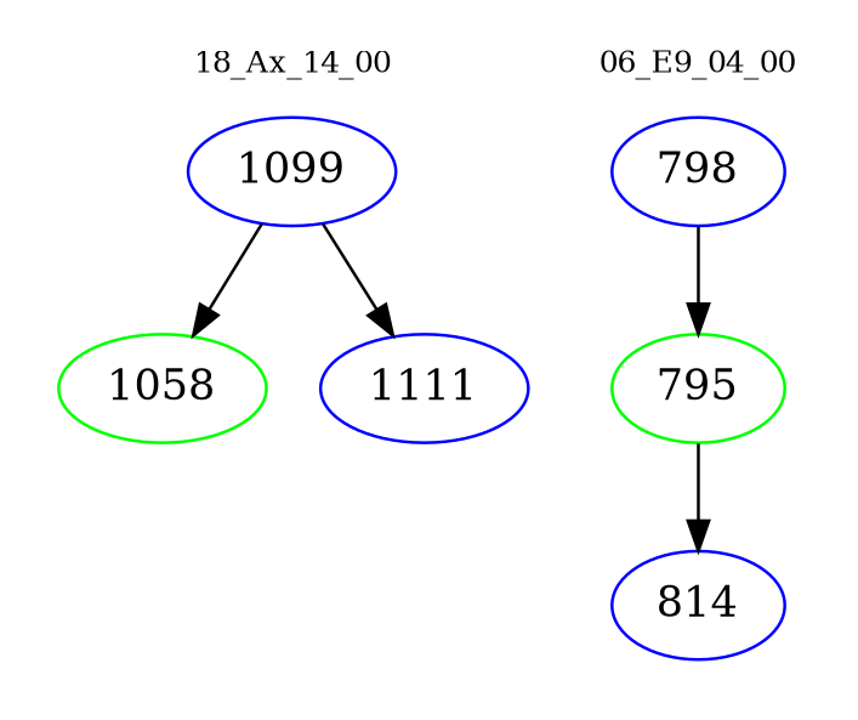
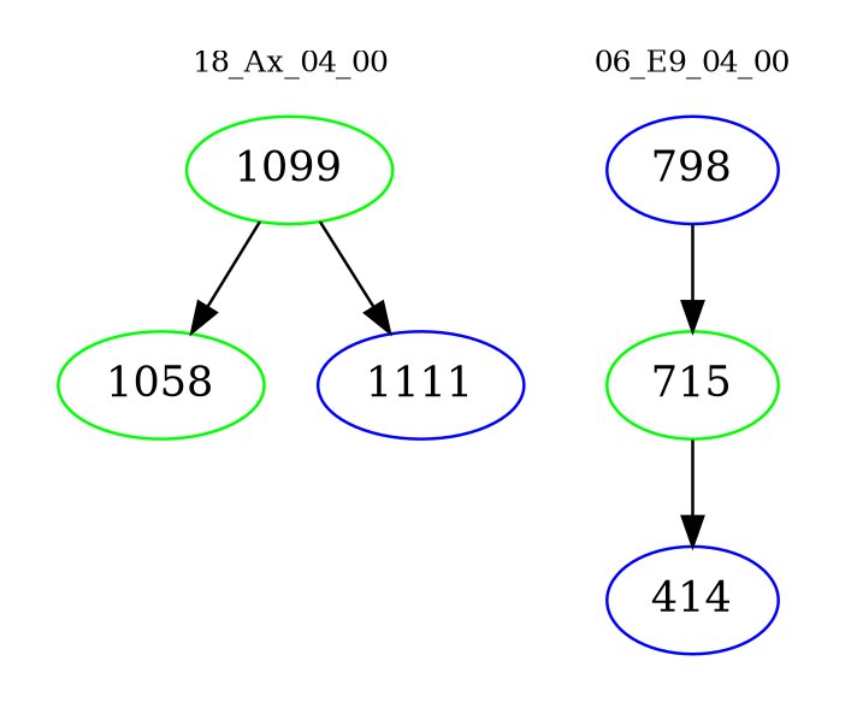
  digraph {
    fontname="DejaVu Serif"
    node [color=blue fontname="DejaVu Serif"]
    edge [color=black fontname="DejaVu Serif"]
-   n1 [label=1099]
+   n1 [color=green label=1099]
    n2 [color=green label=1058]
    n3 [label=1111]
    n4 [label=798]
-   n5 [color=green label=795]
-   n6 [label=814]
+   n5 [color=green label=715]
+   n6 [label=414]
    subgraph cluster_1 {
      color=white
      fontsize=10
-     label="18_Ax_14_00"
+     label="18_Ax_04_00"
      n1
      n2
      n3
    }
    subgraph cluster_2 {
      color=white
      fontsize=10
      label="06_E9_04_00"
      n4
      n5
      n6
    }
    n1 -> n2
    n1 -> n3
    n4 -> n5
    n5 -> n6
  }
